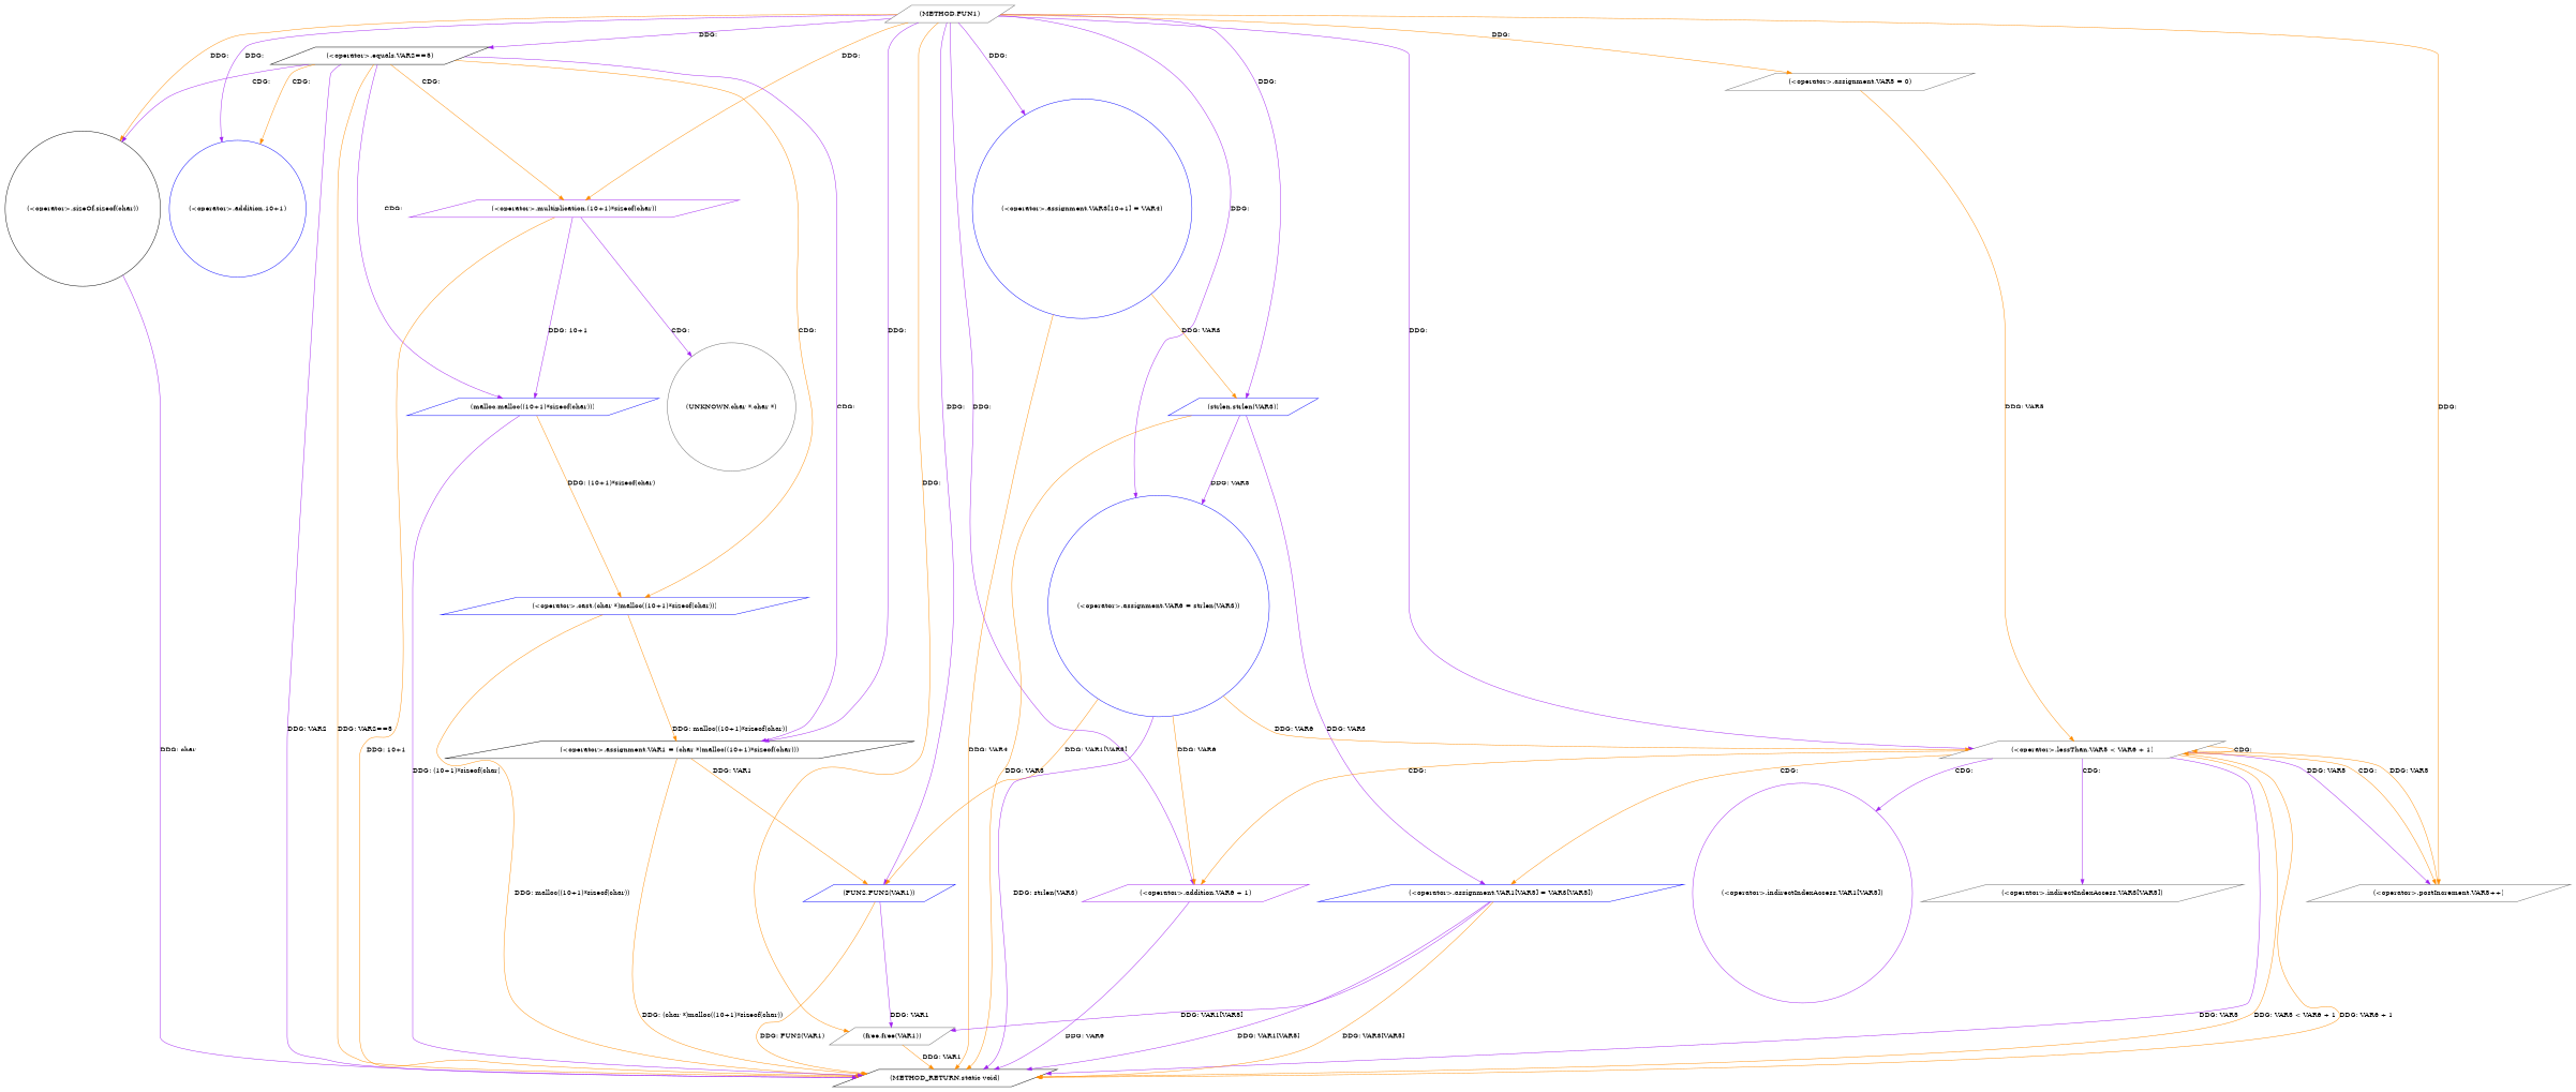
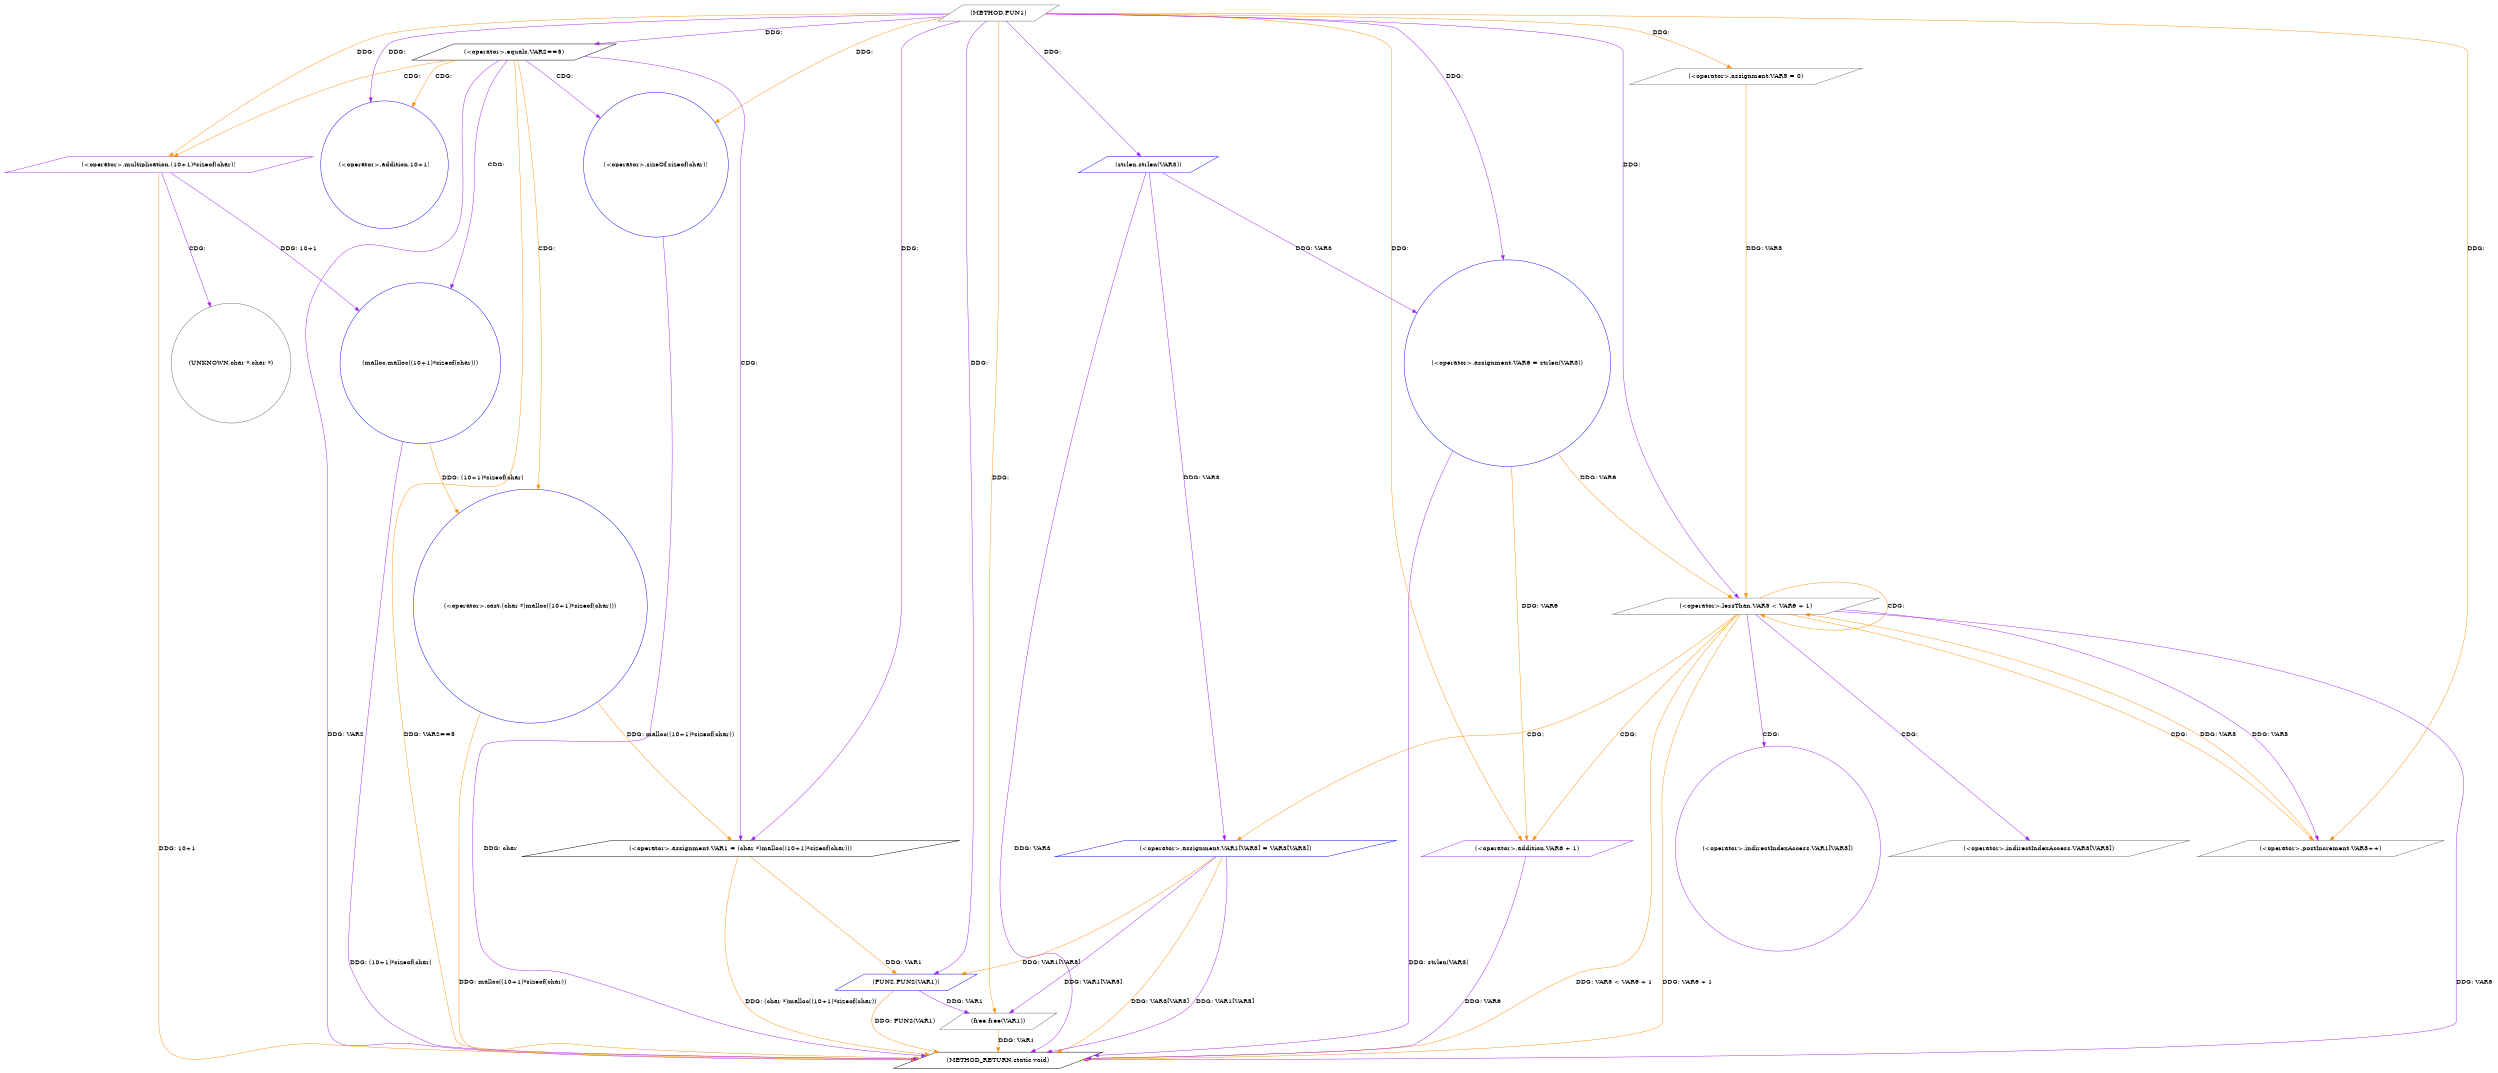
  digraph {
    node [color=blue shape=parallelogram]
    edge [color=darkorange]
    n1 [color=gray40 label="(METHOD,FUN1)"]
    n2 [color=black label="(<operator>.equals,VAR2==5)"]
    n3 [color=black label="(<operator>.assignment,VAR1 = (char *)malloc((10+1)*sizeof(char)))"]
    n4 [color=purple label="(<operator>.multiplication,(10+1)*sizeof(char))"]
    n5 [label="(<operator>.addition,10+1)" shape=circle]
-   n6 [color=black label="(<operator>.sizeOf,sizeof(char))" shape=circle]
-   n7 [label="(<operator>.assignment,VAR3[10+1] = VAR4)" shape=circle]
+   n6 [label="(<operator>.sizeOf,sizeof(char))" shape=circle]
    n8 [label="(<operator>.assignment,VAR6 = strlen(VAR3))" shape=circle]
    n9 [label="(strlen,strlen(VAR3))"]
    n10 [color=gray40 label="(<operator>.assignment,VAR5 = 0)"]
    n11 [color=gray40 label="(<operator>.lessThan,VAR5 < VAR6 + 1)"]
    n12 [color=purple label="(<operator>.addition,VAR6 + 1)"]
    n13 [color=gray40 label="(<operator>.postIncrement,VAR5++)"]
    n14 [label="(FUN2,FUN2(VAR1))"]
    n15 [color=gray40 label="(free,free(VAR1))"]
    n16 [color=black label="(METHOD_RETURN,static void)"]
-   n17 [label="(<operator>.cast,(char *)malloc((10+1)*sizeof(char)))"]
-   n18 [label="(malloc,malloc((10+1)*sizeof(char)))"]
+   n17 [label="(<operator>.cast,(char *)malloc((10+1)*sizeof(char)))" shape=circle]
+   n18 [label="(malloc,malloc((10+1)*sizeof(char)))" shape=circle]
    n19 [color=gray40 label="(UNKNOWN,char *,char *)" shape=circle]
    n20 [label="(<operator>.assignment,VAR1[VAR5] = VAR3[VAR5])"]
    n21 [color=purple label="(<operator>.indirectIndexAccess,VAR1[VAR5])" shape=circle]
    n22 [color=gray40 label="(<operator>.indirectIndexAccess,VAR3[VAR5])"]
    n1 -> n2 [color=purple label="DDG: "]
    n1 -> n3 [color=purple label="DDG: "]
    n1 -> n4 [label="DDG: "]
    n1 -> n5 [color=purple label="DDG: "]
    n1 -> n6 [label="DDG: "]
-   n1 -> n7 [color=purple label="DDG: "]
    n1 -> n8 [color=purple label="DDG: "]
    n1 -> n9 [color=purple label="DDG: "]
    n1 -> n10 [label="DDG: "]
    n1 -> n11 [color=purple label="DDG: "]
-   n1 -> n12 [color=purple label="DDG: "]
+   n1 -> n12 [label="DDG: "]
    n1 -> n13 [label="DDG: "]
    n1 -> n14 [color=purple label="DDG: "]
    n1 -> n15 [label="DDG: "]
    n2 -> n3 [color=purple label="CDG: "]
    n2 -> n4 [label="CDG: "]
    n2 -> n5 [label="CDG: "]
    n2 -> n6 [color=purple label="CDG: "]
    n2 -> n16 [color=purple label="DDG: VAR2"]
    n2 -> n16 [label="DDG: VAR2==5"]
    n2 -> n17 [label="CDG: "]
    n2 -> n18 [color=purple label="CDG: "]
    n3 -> n14 [label="DDG: VAR1"]
    n3 -> n16 [label="DDG: (char *)malloc((10+1)*sizeof(char))"]
    n4 -> n16 [label="DDG: 10+1"]
    n4 -> n18 [color=purple label="DDG: 10+1"]
    n4 -> n19 [color=purple label="CDG: "]
    n6 -> n16 [color=purple label="DDG: char"]
-   n7 -> n9 [label="DDG: VAR3"]
-   n7 -> n16 [label="DDG: VAR4"]
    n8 -> n11 [label="DDG: VAR6"]
    n8 -> n12 [label="DDG: VAR6"]
    n8 -> n16 [color=purple label="DDG: strlen(VAR3)"]
    n9 -> n8 [color=purple label="DDG: VAR3"]
-   n9 -> n16 [label="DDG: VAR3"]
+   n9 -> n16 [color=purple label="DDG: VAR3"]
    n9 -> n20 [color=purple label="DDG: VAR3"]
    n10 -> n11 [label="DDG: VAR5"]
    n11 -> n11 [label="CDG: "]
    n11 -> n12 [label="CDG: "]
    n11 -> n13 [color=purple label="DDG: VAR5"]
    n11 -> n13 [label="CDG: "]
    n11 -> n16 [color=purple label="DDG: VAR5"]
    n11 -> n16 [label="DDG: VAR5 < VAR6 + 1"]
    n11 -> n16 [label="DDG: VAR6 + 1"]
    n11 -> n20 [label="CDG: "]
    n11 -> n21 [color=purple label="CDG: "]
    n11 -> n22 [color=purple label="CDG: "]
    n12 -> n16 [color=purple label="DDG: VAR6"]
    n13 -> n11 [label="DDG: VAR5"]
    n14 -> n15 [color=purple label="DDG: VAR1"]
    n14 -> n16 [label="DDG: FUN2(VAR1)"]
    n15 -> n16 [label="DDG: VAR1"]
    n17 -> n3 [label="DDG: malloc((10+1)*sizeof(char))"]
    n17 -> n16 [label="DDG: malloc((10+1)*sizeof(char))"]
    n18 -> n16 [color=purple label="DDG: (10+1)*sizeof(char)"]
    n18 -> n17 [label="DDG: (10+1)*sizeof(char)"]
-   n8 -> n14 [label="DDG: VAR1[VAR5]"]
+   n20 -> n14 [label="DDG: VAR1[VAR5]"]
    n20 -> n15 [color=purple label="DDG: VAR1[VAR5]"]
    n20 -> n16 [label="DDG: VAR3[VAR5]"]
    n20 -> n16 [color=purple label="DDG: VAR1[VAR5]"]
  }
